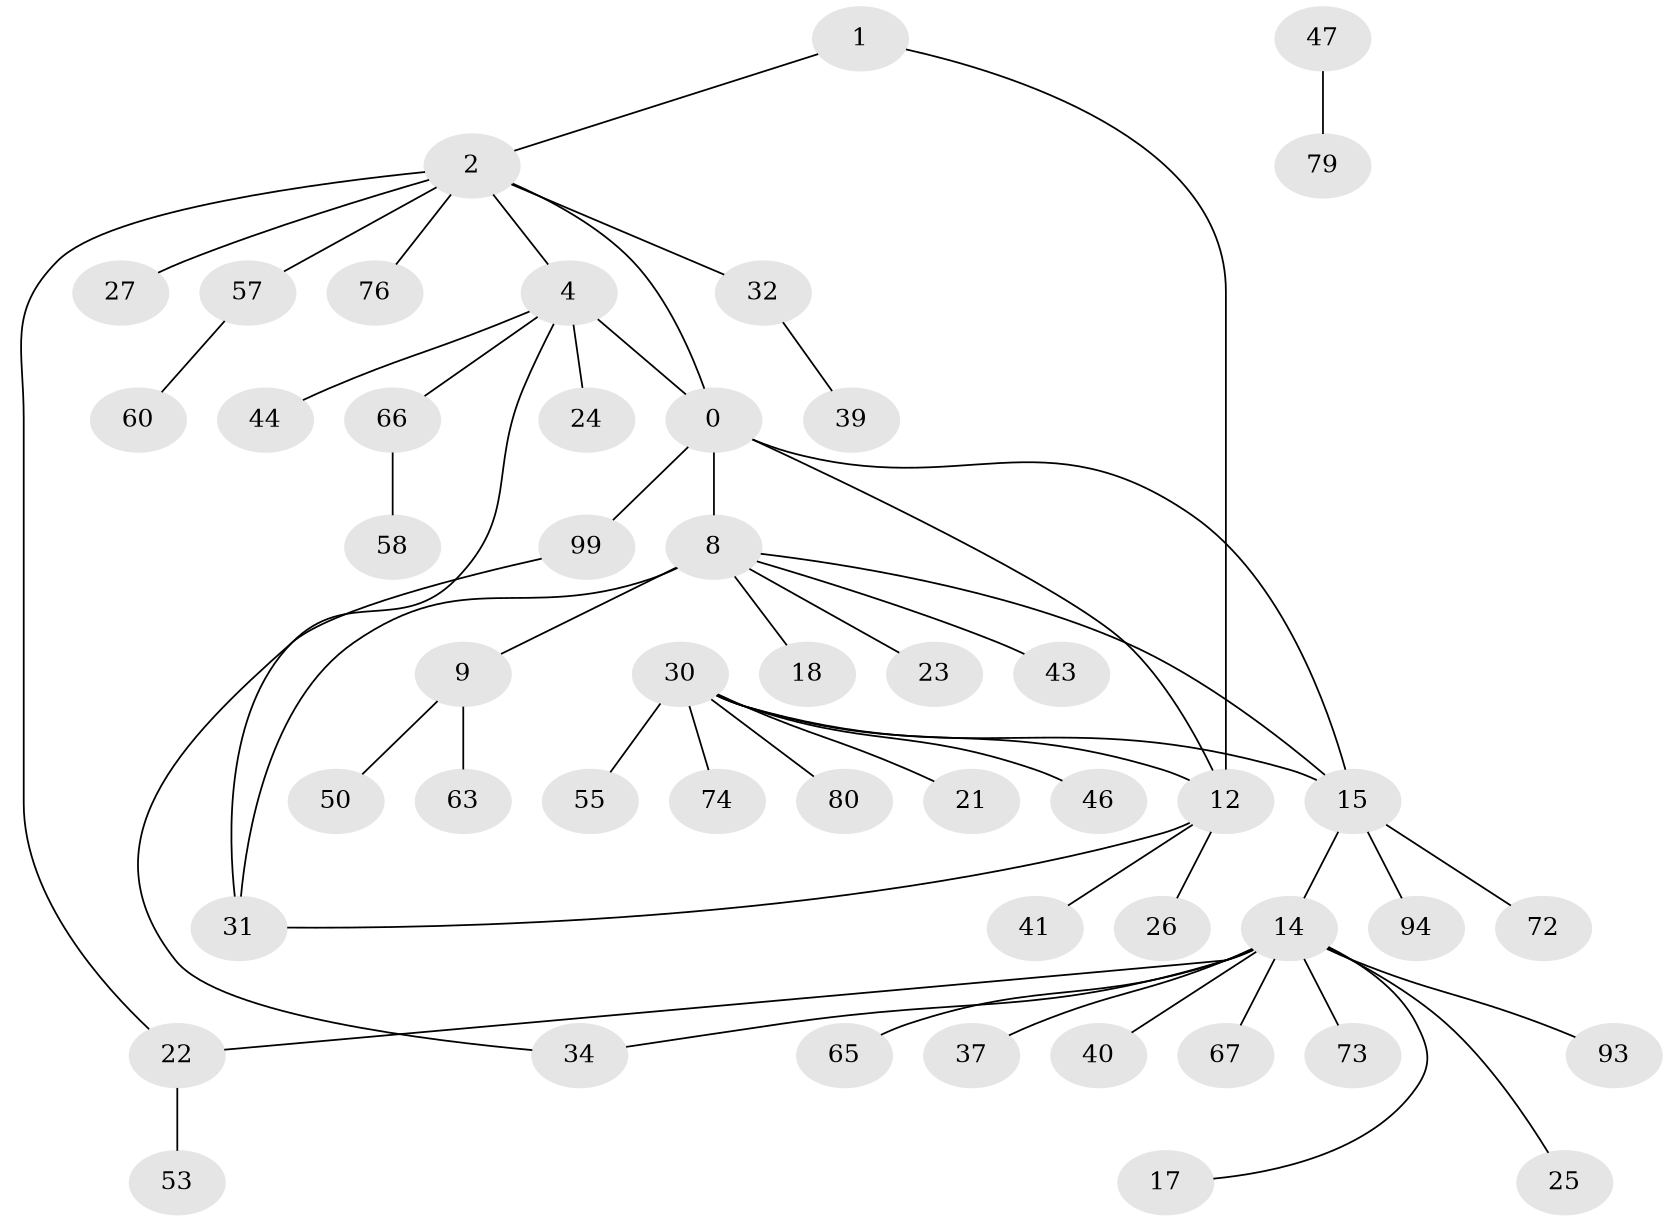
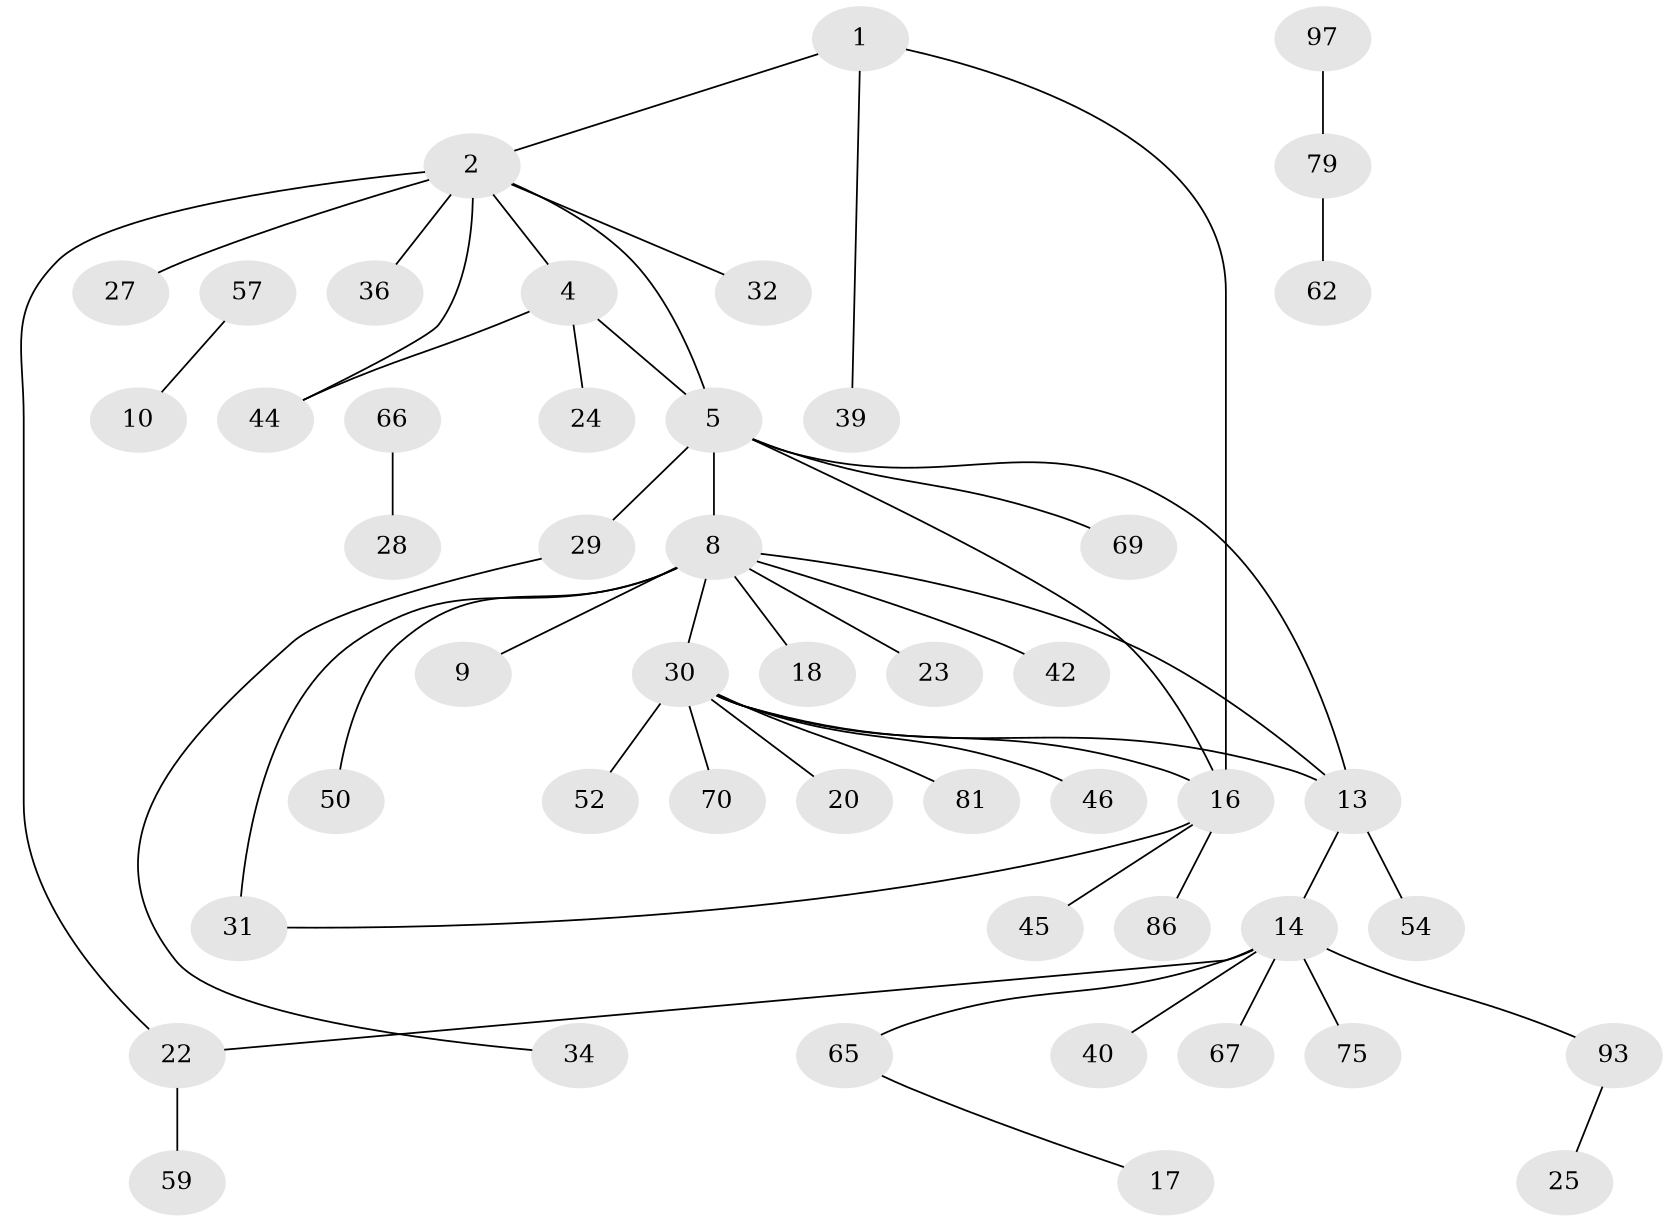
  graph {
    node [color=gray90 style=filled]
    1 [super="+19"]
    2 [super="+6"]
-   12 [super="+68"]
+   12 [super="+68" label=16]
    39
    4 [super="+38"]
-   5 [super="+7" label=0]
+   5 [super="+7"]
    22 [super="+28"]
    27 [super="+48"]
    32
-   36 [label=76]
+   36
    57
    31 [super="+41"]
-   26
-   45 [label=41]
+   26 [label=86]
+   45
    14 [super="+35"]
    17
    25
    34 [super="+56"]
-   37
    40
    n21 [label=93]
    65
    67
-   73
+   73 [label=75]
    24 [super="+49"]
    44 [super="+51"]
    66
    8 [super="+16"]
-   13 [super="+15" label=15]
-   29 [label=99]
-   53
-   60 [super="+61"]
+   13 [super="+15"]
+   29
+   69
+   53 [label=59]
+   60 [super="+61" label=10]
    9 [super="+30"]
-   63
-   58
+   58 [label=28]
    n37 [label=30 super="+11"]
    18
    23 [super="+64"]
-   42 [label=43]
+   42
    50
-   54 [label=94]
-   72
-   20 [super="+33" label=80]
-   21
+   54
+   20 [super="+33"]
+   21 [label=81]
    46
-   52 [label=55]
-   70 [label=74]
+   52
+   70
    n49 [label=79 super="+71"]
-   47
+   47 [label=97]
+   62
    1 -- 2
    1 -- 12
-   32 -- 39
+   1 -- 39
    2 -- 4
    2 -- 5
    2 -- 22
    2 -- 27
    2 -- 32
    2 -- 36
-   2 -- 57
+   2 -- 44
    12 -- 31
    12 -- 26
    12 -- 45
    4 -- 5
-   4 -- 31
    4 -- 24
    4 -- 44
-   4 -- 66
    5 -- 12
    5 -- 8
    5 -- 13
    5 -- 29
+   5 -- 69
    22 -- 53
    57 -- 60
    14 -- 22
-   14 -- 17
-   14 -- 25
-   14 -- 34
-   14 -- 37
+   65 -- 17
+   n21 -- 25
    14 -- 40
    14 -- n21
    14 -- 65
    14 -- 67
    14 -- 73
    66 -- 58
    8 -- 31
    8 -- 13
    8 -- 9
+   8 -- n37
    8 -- 18
    8 -- 23
    8 -- 42
-   9 -- 50
+   8 -- 50
    13 -- 14 [weight=2]
    13 -- 54
-   13 -- 72
    29 -- 34
-   9 -- 63
    n37 -- 12 [weight=2]
    n37 -- 13
    n37 -- 20
    n37 -- 21
    n37 -- 46
    n37 -- 52
    n37 -- 70
+   n49 -- 62
    47 -- n49
  }
